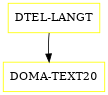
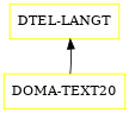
  digraph {
    node [color=yellow shape=box]
    "DTEL-LANGT"
    "DOMA-TEXT20"
-   "DTEL-LANGT" -> "DOMA-TEXT20"
+   "DOMA-TEXT20" -> "DTEL-LANGT"
  }
